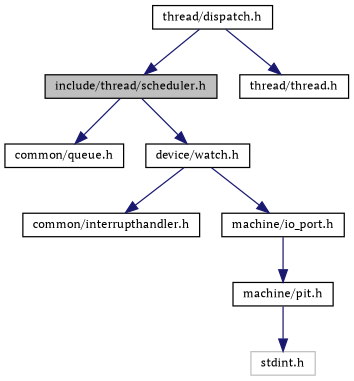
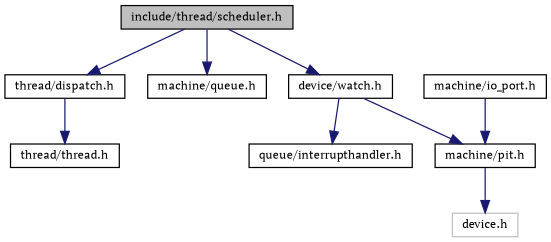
  digraph {
    fontname="PT Serif"
    node [color=black fontname="PT Serif" fontsize=10 shape=record]
    edge [color=midnightblue fontname="PT Serif" fontsize=10 labelfontname=Helvetica labelfontsize=10 style=solid]
    n1 [fillcolor=grey75 fontcolor=black height=0.2 label="include/thread/scheduler.h" style=filled width=0.4]
    n2 [height=0.2 label="thread/dispatch.h" width=0.4]
-   n3 [height=0.2 label="common/queue.h" width=0.4]
+   n3 [height=0.2 label="machine/queue.h" width=0.4]
    n4 [height=0.2 label="device/watch.h" width=0.4]
    n5 [height=0.2 label="thread/thread.h" width=0.4]
-   n6 [height=0.2 label="common/interrupthandler.h" width=0.4]
+   n6 [height=0.2 label="queue/interrupthandler.h" width=0.4]
    n7 [height=0.2 label="machine/pit.h" width=0.4]
-   n8 [color=grey75 height=0.2 label="stdint.h" width=0.4]
+   n8 [color=grey75 height=0.2 label="device.h" width=0.4]
    n9 [height=0.2 label="machine/io_port.h" width=0.4]
-   n2 -> n1
+   n1 -> n2
    n1 -> n3
    n1 -> n4
    n2 -> n5
    n4 -> n6
-   n4 -> n9
+   n4 -> n7
    n7 -> n8
    n9 -> n7
  }
